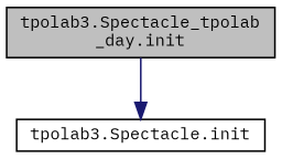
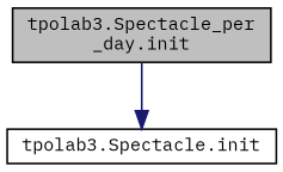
  digraph {
    rankdir=TB
    fontname="IBM Plex Mono"
    node [color=black fontname="IBM Plex Mono" fontsize=10 shape=record style=filled]
-   n1 [fillcolor=grey75 fontcolor=black height=0.2 label="tpolab3.Spectacle_tpolab\l_day.init" width=0.4]
+   n1 [fillcolor=grey75 fontcolor=black height=0.2 label="tpolab3.Spectacle_per\l_day.init" width=0.4]
    n2 [fillcolor=white height=0.2 label="tpolab3.Spectacle.init" width=0.4]
    n1 -> n2 [color=midnightblue fontname="IBM Plex Mono" fontsize=10 labelfontname=Helvetica labelfontsize=10 style=solid]
  }
